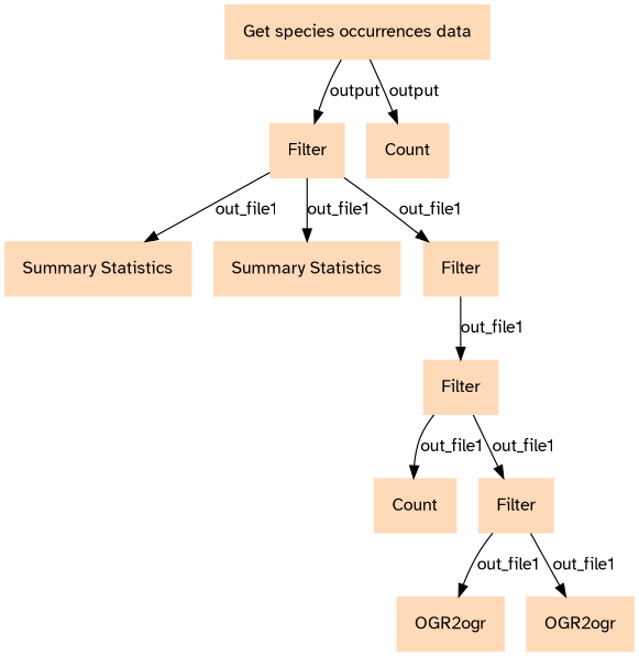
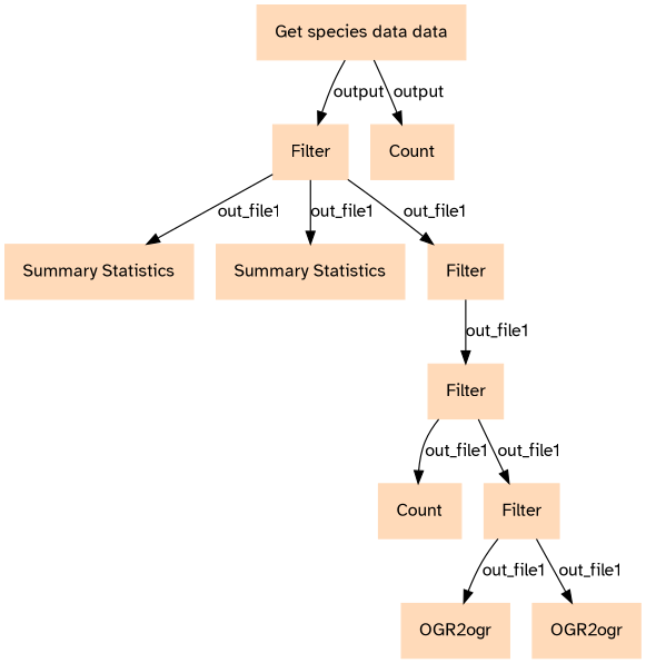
  digraph {
    node [color=peachpuff fontname="Atkinson Hyperlegible" margin="0.2,0.2" shape=box style=filled]
    edge [fontname="Atkinson Hyperlegible"]
-   n1 [label="Get species occurrences data"]
+   n1 [label="Get species data data"]
    n2 [label=Filter]
    n3 [label=Count]
    n4 [label="Summary Statistics"]
    n5 [label="Summary Statistics"]
    n6 [label=Filter]
    n7 [label=Filter]
    n8 [label=Count]
    n9 [label=Filter]
    n10 [label=OGR2ogr]
    n11 [label=OGR2ogr]
    n1 -> n2 [label=output]
    n1 -> n3 [label=output]
    n2 -> n4 [label=out_file1]
    n2 -> n5 [label=out_file1]
    n2 -> n6 [label=out_file1]
    n6 -> n7 [label=out_file1]
    n7 -> n8 [label=out_file1]
    n7 -> n9 [label=out_file1]
    n9 -> n10 [label=out_file1]
    n9 -> n11 [label=out_file1]
  }
